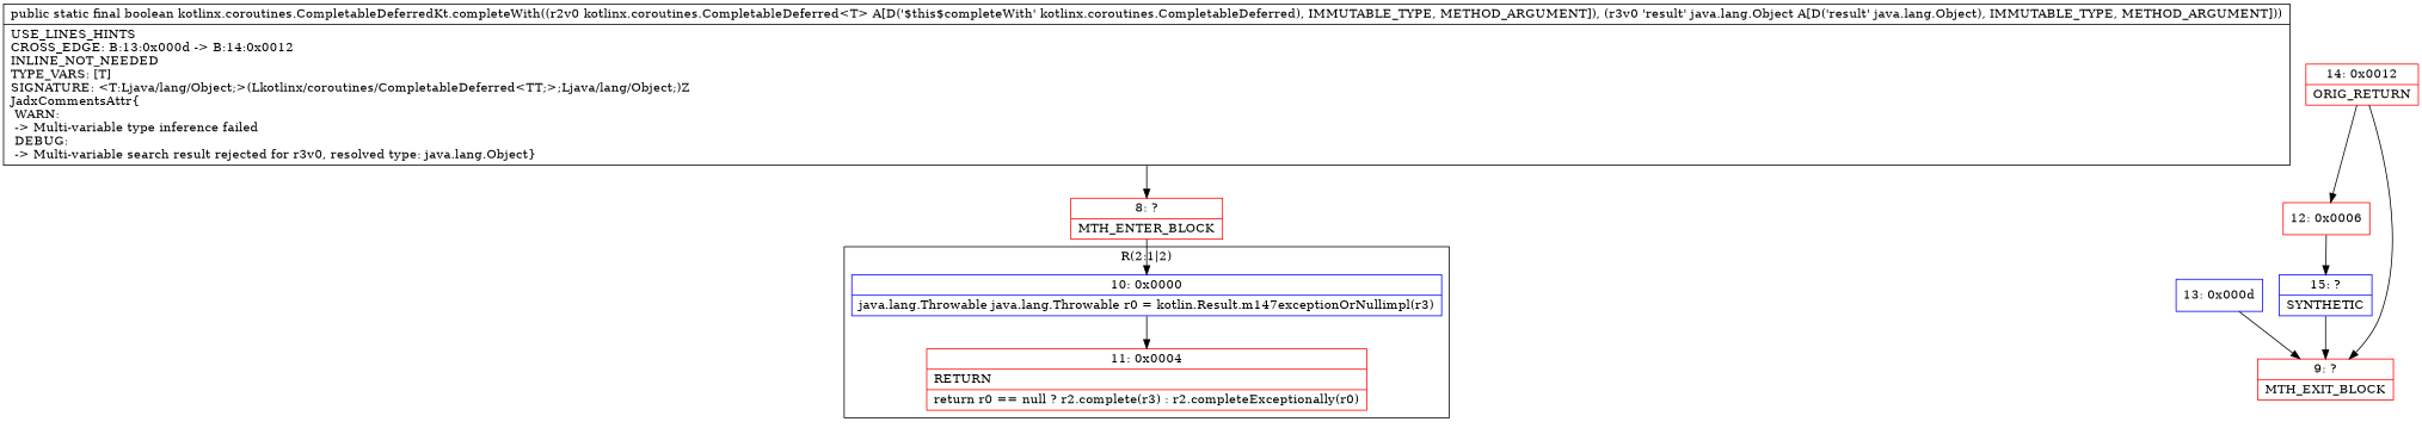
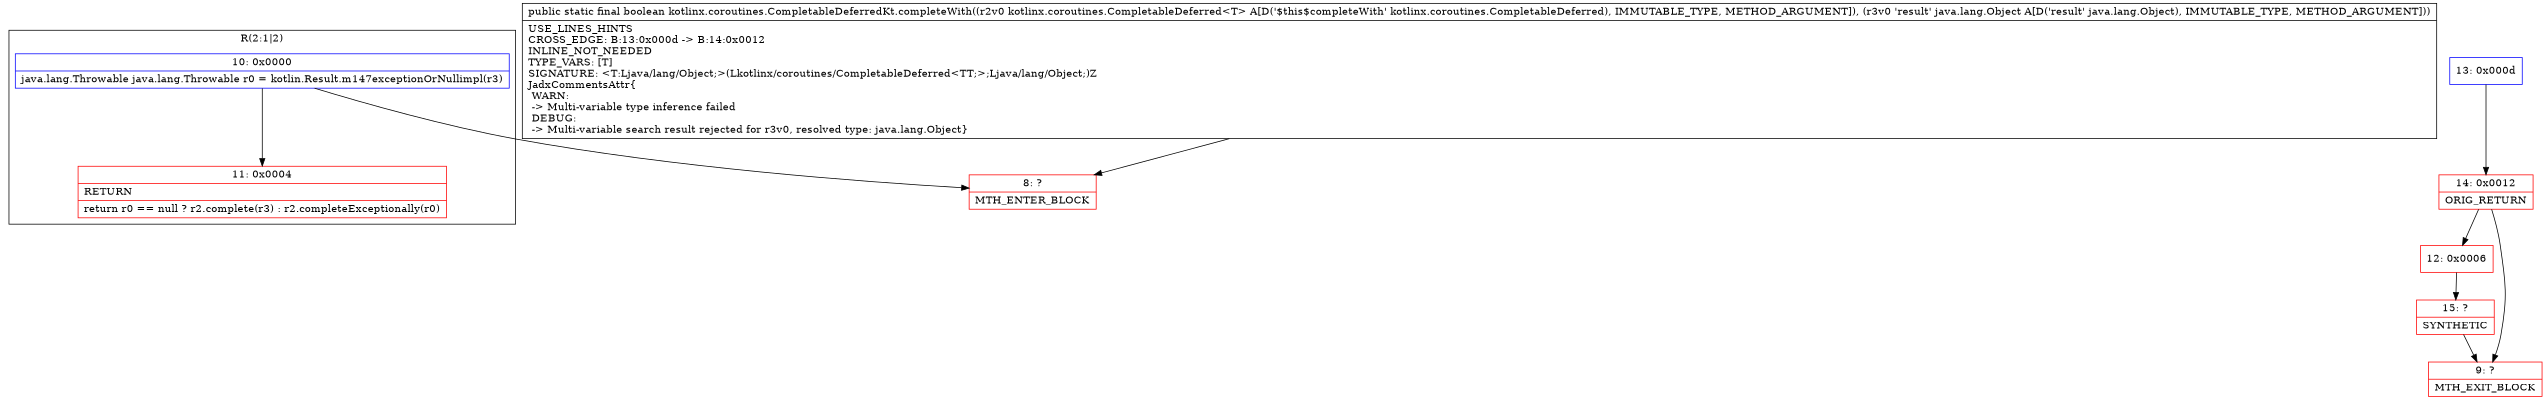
  digraph {
    node [color=red shape=record]
    n1 [color=blue label="{10\:\ 0x0000|java.lang.Throwable java.lang.Throwable r0 = kotlin.Result.m147exceptionOrNullimpl(r3)\l}"]
    n2 [label="{11\:\ 0x0004|RETURN\l|return r0 == null ? r2.complete(r3) : r2.completeExceptionally(r0)\l}"]
    n3 [label="{12\:\ 0x0006}"]
-   n4 [color=blue label="{15\:\ ?|SYNTHETIC\l}"]
+   n4 [label="{15\:\ ?|SYNTHETIC\l}"]
    n5 [color=blue label="{13\:\ 0x000d}"]
    n6 [label="{14\:\ 0x0012|ORIG_RETURN\l}"]
    n7 [label="{8\:\ ?|MTH_ENTER_BLOCK\l}"]
    n8 [label="{9\:\ ?|MTH_EXIT_BLOCK\l}"]
    n9 [label="{public static final boolean kotlinx.coroutines.CompletableDeferredKt.completeWith((r2v0 kotlinx.coroutines.CompletableDeferred\<T\> A[D('$this$completeWith' kotlinx.coroutines.CompletableDeferred), IMMUTABLE_TYPE, METHOD_ARGUMENT]), (r3v0 'result' java.lang.Object A[D('result' java.lang.Object), IMMUTABLE_TYPE, METHOD_ARGUMENT]))  | USE_LINES_HINTS\lCROSS_EDGE: B:13:0x000d \-\> B:14:0x0012\lINLINE_NOT_NEEDED\lTYPE_VARS: [T]\lSIGNATURE: \<T:Ljava\/lang\/Object;\>(Lkotlinx\/coroutines\/CompletableDeferred\<TT;\>;Ljava\/lang\/Object;)Z\lJadxCommentsAttr\{\l WARN: \l \-\> Multi\-variable type inference failed\l DEBUG: \l \-\> Multi\-variable search result rejected for r3v0, resolved type: java.lang.Object\}\l}" color=""]
    subgraph cluster_1 {
      label="R(2:1|2)"
      n1
      n2
    }
    n1 -> n2
    n3 -> n4
    n4 -> n8
-   n5 -> n8
+   n5 -> n6
    n6 -> n3
    n6 -> n8
-   n7 -> n1
+   n1 -> n7
    n9 -> n7
  }
